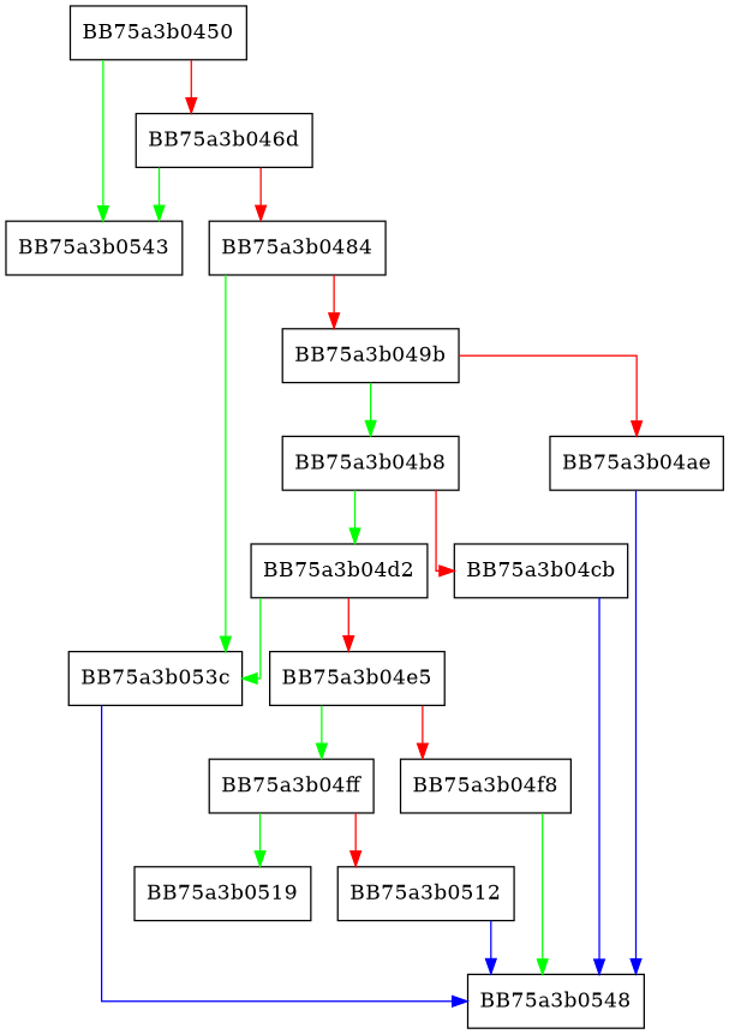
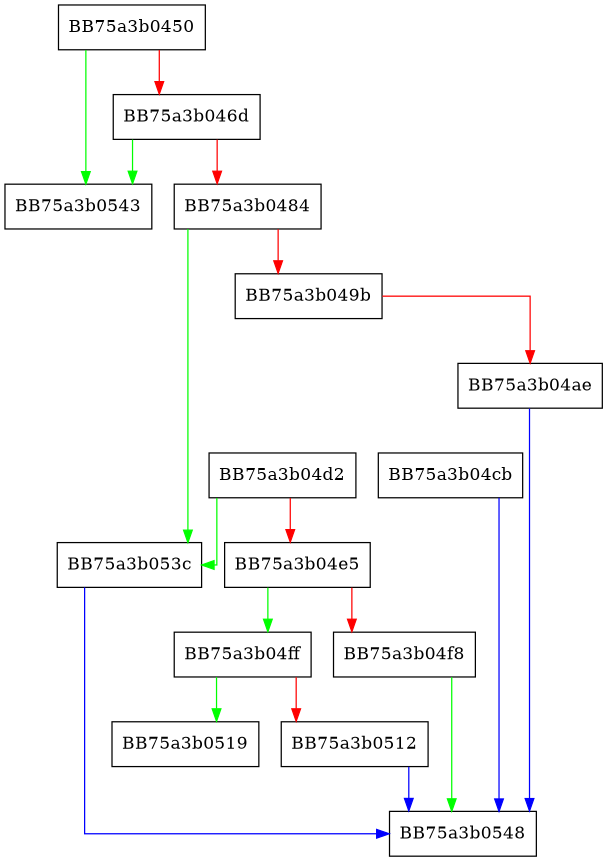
  digraph {
    splines=ortho
    node [shape=box]
    edge [color=green]
    BB75a3b0450
    BB75a3b0543
    BB75a3b046d
    BB75a3b0484
    BB75a3b053c
    BB75a3b049b
    BB75a3b0548
-   BB75a3b04b8
    BB75a3b04ae
    BB75a3b04d2
    BB75a3b04cb
    BB75a3b04e5
    BB75a3b04ff
    BB75a3b04f8
    BB75a3b0519
    BB75a3b0512
    BB75a3b0450 -> BB75a3b0543
    BB75a3b0450 -> BB75a3b046d [color=red]
    BB75a3b046d -> BB75a3b0543
    BB75a3b046d -> BB75a3b0484 [color=red]
    BB75a3b0484 -> BB75a3b053c
    BB75a3b0484 -> BB75a3b049b [color=red]
    BB75a3b053c -> BB75a3b0548 [color=blue]
-   BB75a3b049b -> BB75a3b04b8
    BB75a3b049b -> BB75a3b04ae [color=red]
-   BB75a3b04b8 -> BB75a3b04d2
-   BB75a3b04b8 -> BB75a3b04cb [color=red]
    BB75a3b04ae -> BB75a3b0548 [color=blue]
    BB75a3b04d2 -> BB75a3b053c
    BB75a3b04d2 -> BB75a3b04e5 [color=red]
    BB75a3b04cb -> BB75a3b0548 [color=blue]
    BB75a3b04e5 -> BB75a3b04ff
    BB75a3b04e5 -> BB75a3b04f8 [color=red]
    BB75a3b04ff -> BB75a3b0519
    BB75a3b04ff -> BB75a3b0512 [color=red]
    BB75a3b04f8 -> BB75a3b0548
    BB75a3b0512 -> BB75a3b0548 [color=blue]
  }
